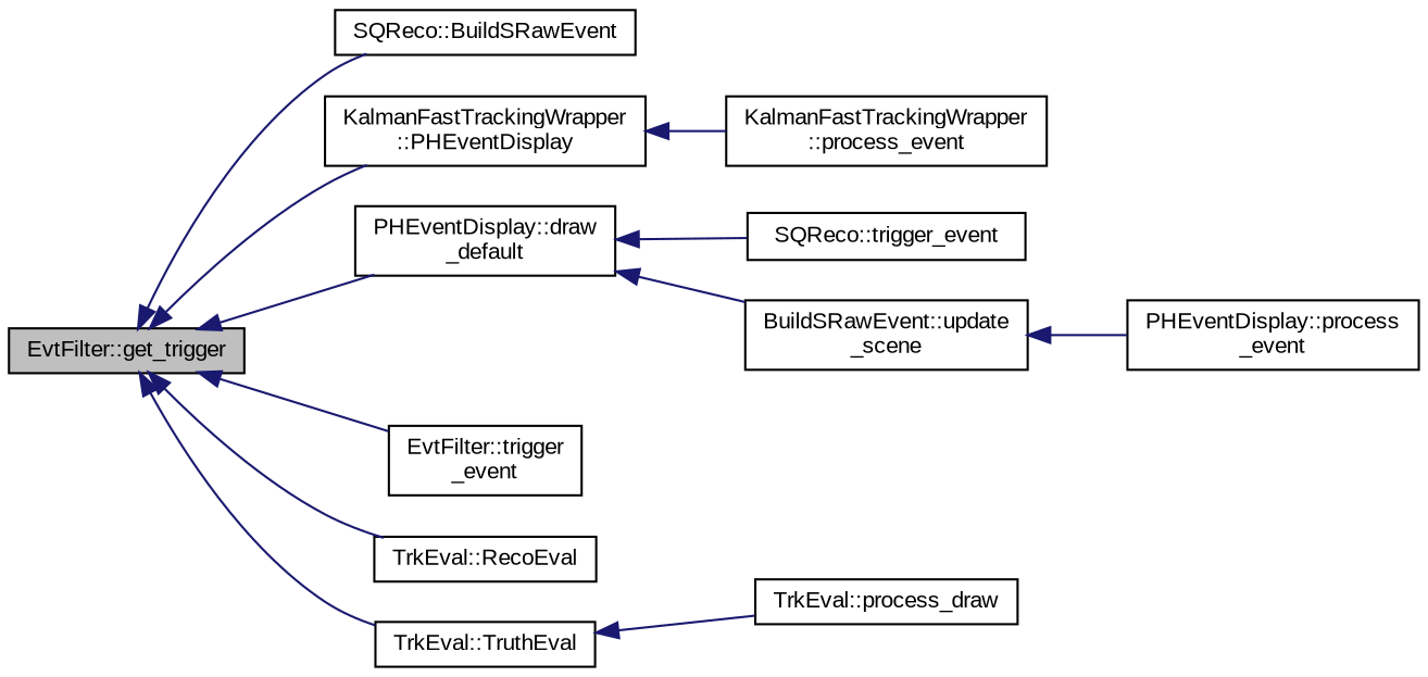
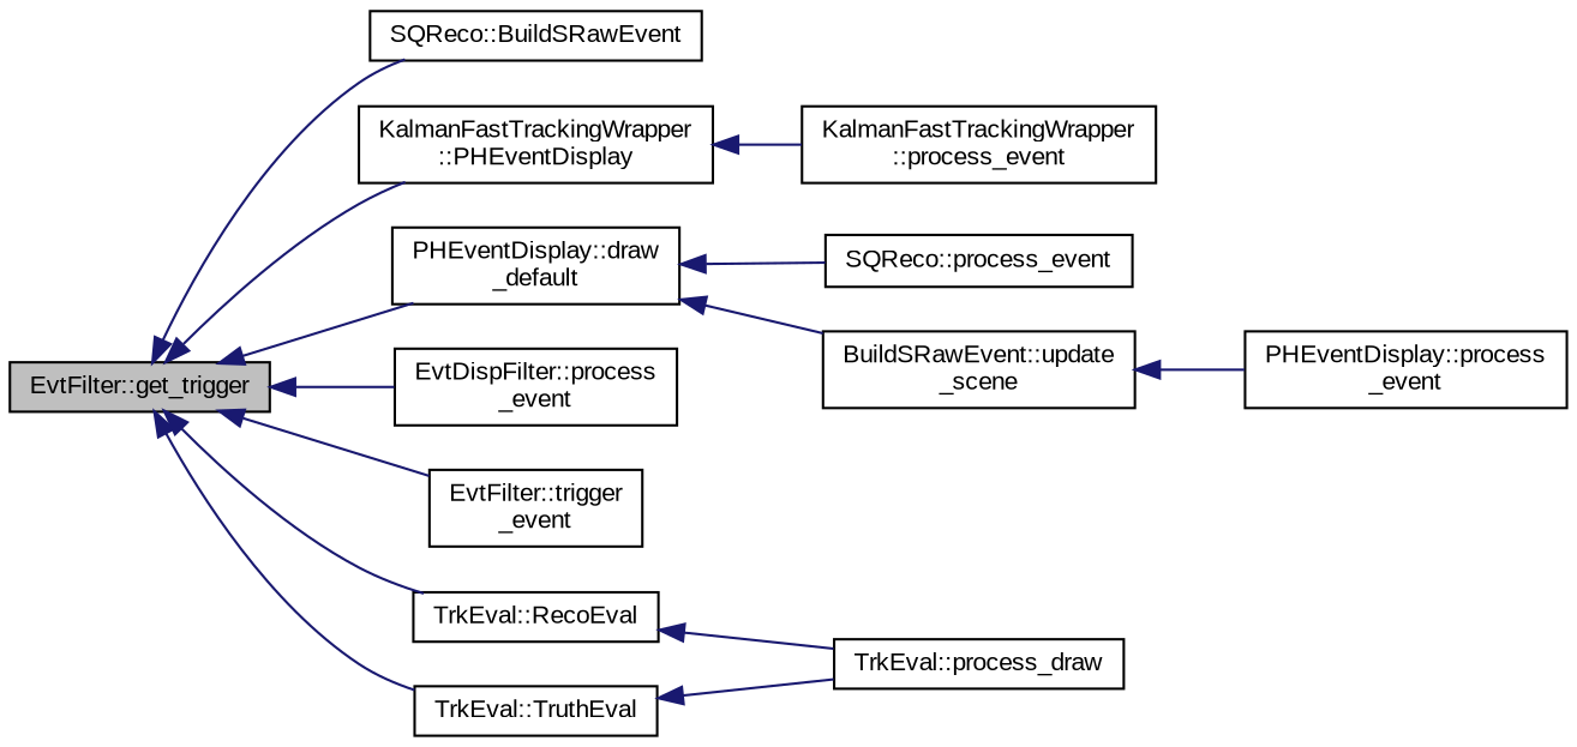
  digraph {
    fontname="Liberation Sans"
    rankdir=LR
    node [color=black fontname="Liberation Sans" fontsize=10 shape=record]
    edge [color=midnightblue dir=back fontname="Liberation Sans" fontsize=10 labelfontname=FreeSans labelfontsize=10 style=solid]
    n1 [fillcolor=grey75 fontcolor=black height=0.2 label="EvtFilter::get_trigger" style=filled width=0.4]
    n2 [height=0.2 label="SQReco::BuildSRawEvent" width=0.4]
    n3 [height=0.2 label="KalmanFastTrackingWrapper\l::PHEventDisplay" width=0.4]
    n4 [height=0.2 label="PHEventDisplay::draw\l_default" width=0.4]
+   n5 [height=0.2 label="EvtDispFilter::process\l_event" width=0.4]
    n6 [height=0.2 label="EvtFilter::trigger\l_event" width=0.4]
    n7 [height=0.2 label="TrkEval::RecoEval" width=0.4]
    n8 [height=0.2 label="TrkEval::TruthEval" width=0.4]
    n9 [height=0.2 label="KalmanFastTrackingWrapper\l::process_event" width=0.4]
-   n10 [height=0.2 label="SQReco::trigger_event" width=0.4]
+   n10 [height=0.2 label="SQReco::process_event" width=0.4]
    n11 [height=0.2 label="BuildSRawEvent::update\l_scene" width=0.4]
    n12 [height=0.2 label="TrkEval::process_draw" width=0.4]
    n13 [height=0.2 label="PHEventDisplay::process\l_event" width=0.4]
    n1 -> n2
    n1 -> n3
    n1 -> n4
+   n1 -> n5
    n1 -> n6
    n1 -> n7
    n1 -> n8
    n3 -> n9
    n4 -> n10
    n4 -> n11
+   n7 -> n12
    n8 -> n12
    n11 -> n13
  }
